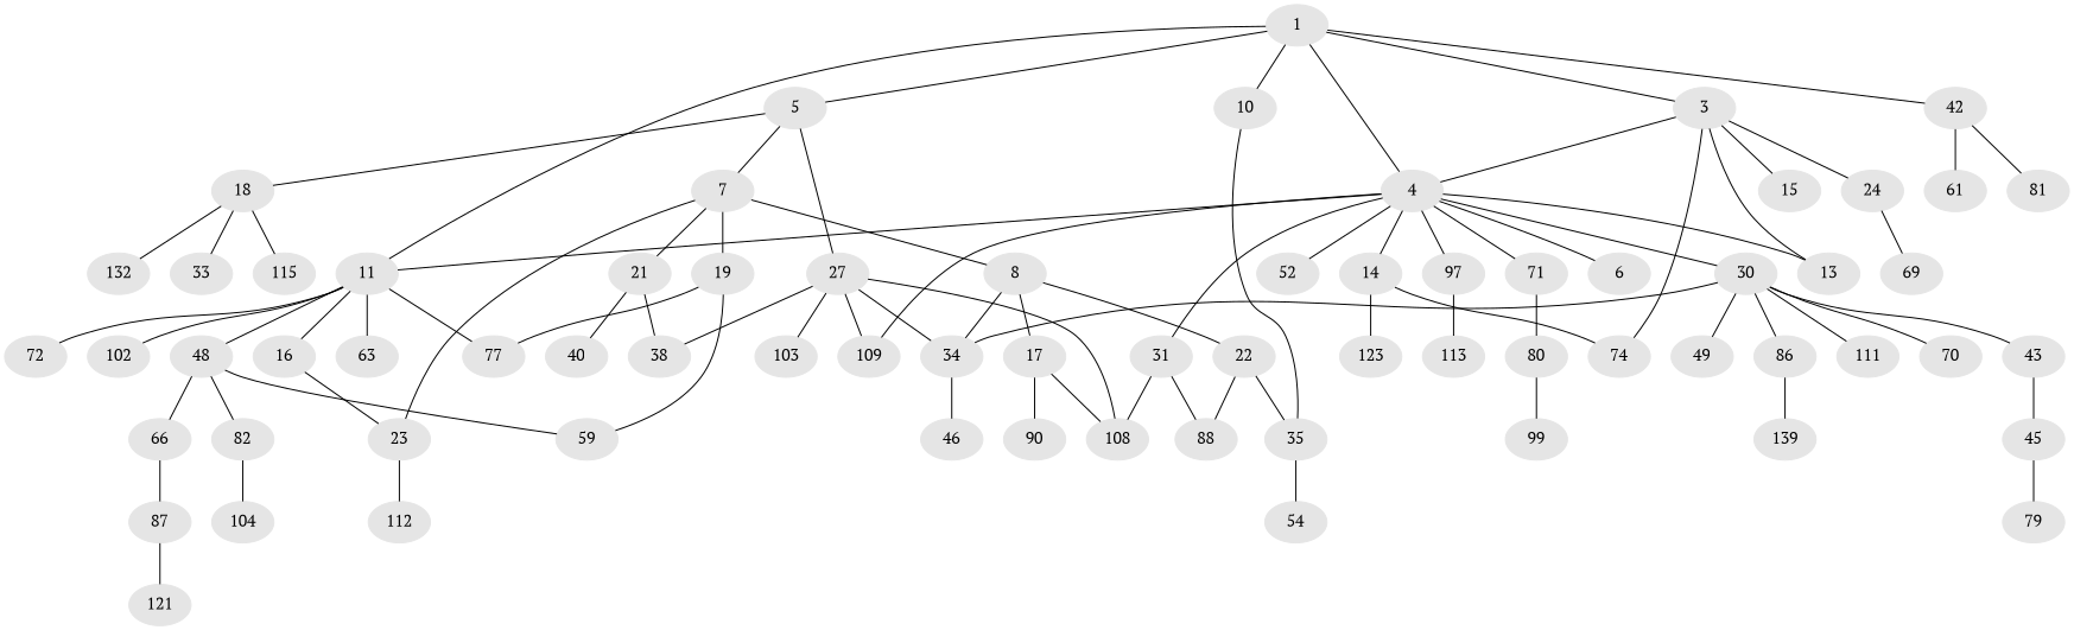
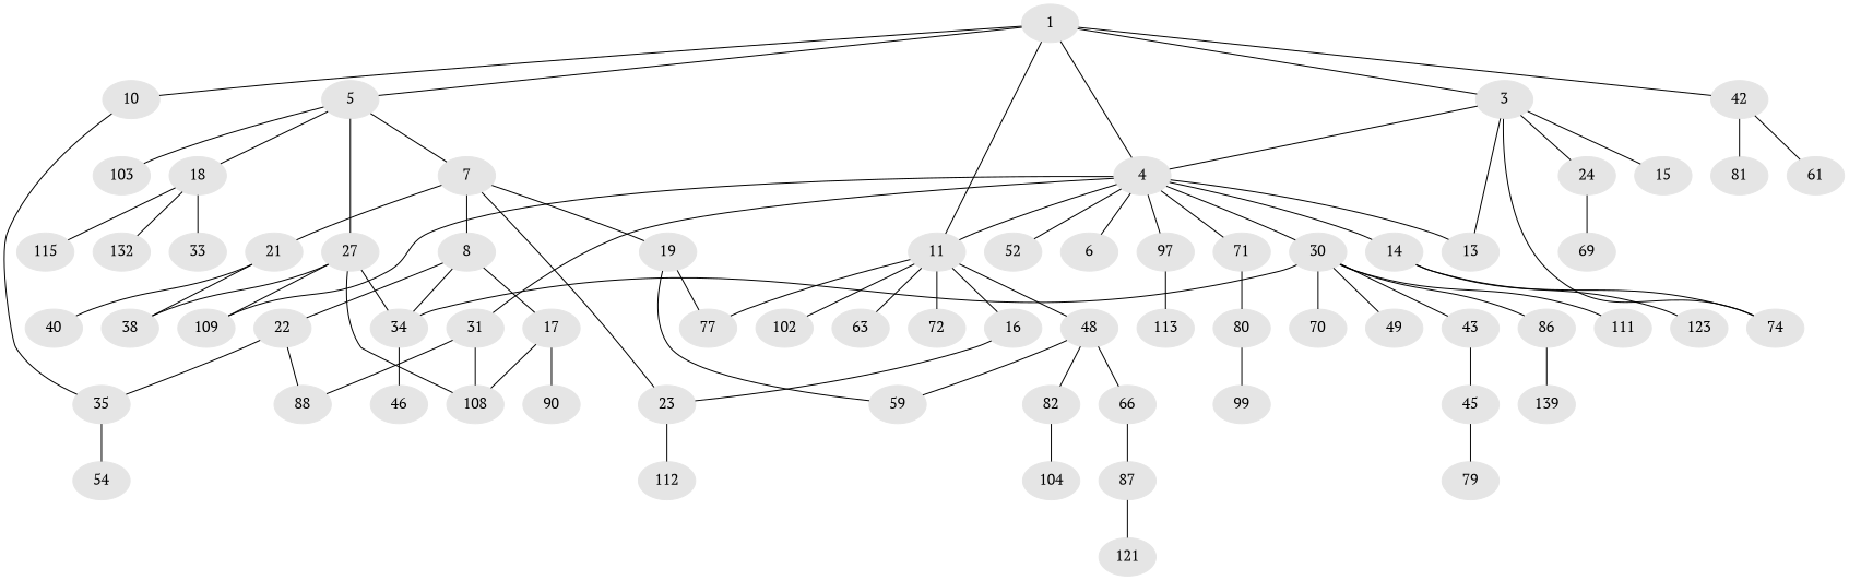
  graph {
    fontname="PT Serif"
    node [color=gray90 fontname="PT Serif" style=filled]
    edge [fontname="PT Serif"]
    1 [super="+2"]
    3 [super="+12+20"]
    4 [super="+9+37"]
    5
    10
    11 [super="+25"]
    42 [super="+64"]
    13 [super="+60"]
    15
    24
    74
    6
    14 [super="+47"]
    30 [super="+101"]
    31 [super="+134+76"]
    52
    71
    97
    109
    7 [super="+57+127"]
    18
    27 [super="+91+93"]
    103
    35 [super="+41"]
    16 [super="+67+65+120"]
    48 [super="+62"]
    63
    72 [super="+128"]
    77 [super="+105"]
    102
    61 [super="+68"]
    81 [super="+119+116"]
    69 [super="+135"]
    123
    34 [super="+89+55+106"]
    70
    43
    49
    86 [super="+94+129+130"]
    111
    108 [super="+117"]
    88
    80
    113
    8
    19 [super="+39+26"]
    21
    23 [super="+51+114+107"]
    33
    115
    132
    38 [super="+133"]
    17 [super="+32+78"]
    22 [super="+92"]
    59
    40
    112
    90
    46
    54
    66 [super="+100"]
    82
    45
    139
    79
    87
    104
    121
    99
    1 -- 3
    1 -- 4
    1 -- 5
    1 -- 10
    1 -- 11
    1 -- 42
    3 -- 4
    3 -- 13
    3 -- 15
    3 -- 24
    3 -- 74
    4 -- 11
    4 -- 13
    4 -- 6
    4 -- 14
    4 -- 30
    4 -- 31
    4 -- 52
    4 -- 71
    4 -- 97
    4 -- 109
    5 -- 7
    5 -- 18
    5 -- 27
-   27 -- 103
+   5 -- 103
    10 -- 35
    11 -- 16
    11 -- 48
    11 -- 63
    11 -- 72
    11 -- 77
    11 -- 102
    42 -- 61
    42 -- 81
    24 -- 69
    14 -- 74
    14 -- 123
    30 -- 34
    30 -- 70
    30 -- 43
    30 -- 49
    30 -- 86
    30 -- 111
    31 -- 108
    31 -- 88
    71 -- 80
    97 -- 113
    7 -- 8
    7 -- 19
    7 -- 21
    7 -- 23
    18 -- 33
    18 -- 115
    18 -- 132
    27 -- 109
    27 -- 34
    27 -- 108
    27 -- 38
    35 -- 54
    16 -- 23
    48 -- 59
    48 -- 66
    48 -- 82
    34 -- 46
    43 -- 45
    86 -- 139
    80 -- 99
    8 -- 34
    8 -- 17
    8 -- 22
    19 -- 77
    19 -- 59
    21 -- 38
    21 -- 40
    23 -- 112
    17 -- 108
    17 -- 90
    22 -- 35
    22 -- 88
    66 -- 87
    82 -- 104
    45 -- 79
    87 -- 121
  }
